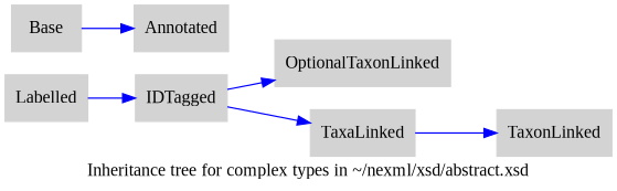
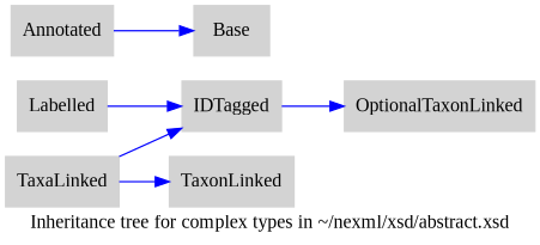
  digraph {
    fontname="Liberation Serif"
    label="Inheritance tree for complex types in ~/nexml/xsd/abstract.xsd"
    rankdir=LR
    node [color=lightgrey fontname="Liberation Serif" shape=box style=filled]
    edge [color=blue fontname="Liberation Serif"]
    Labelled
    IDTagged
    Base
    Annotated
    OptionalTaxonLinked
    TaxaLinked
    TaxonLinked
    Labelled -> IDTagged
    IDTagged -> OptionalTaxonLinked
-   IDTagged -> TaxaLinked
-   Base -> Annotated
+   TaxaLinked -> IDTagged
+   Annotated -> Base
    TaxaLinked -> TaxonLinked
  }
